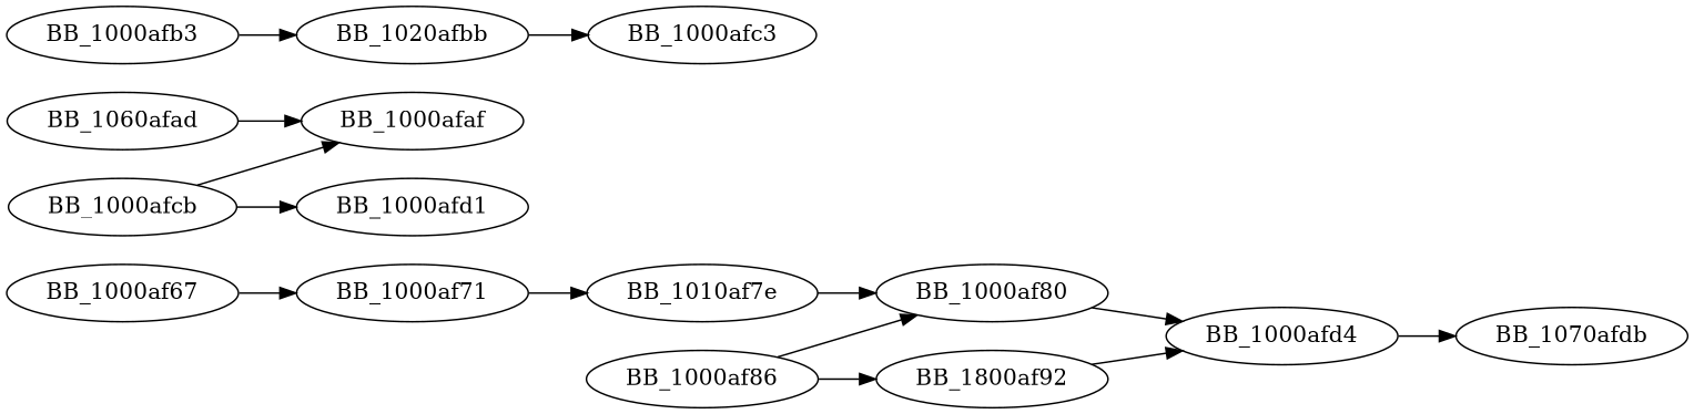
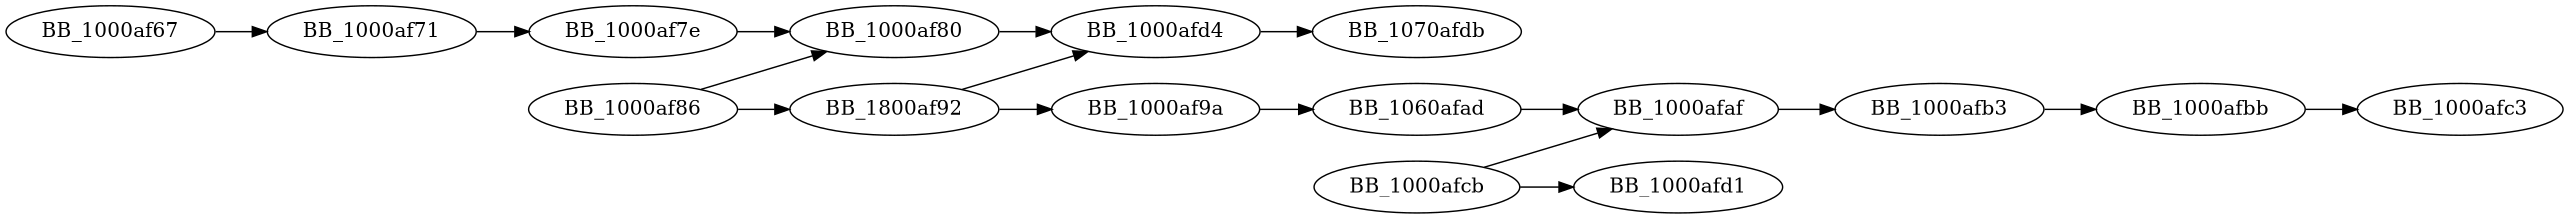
  digraph {
    rankdir=LR
    BB_1000af67
    BB_1000af71
-   BB_1000af7e [label=BB_1010af7e]
+   BB_1000af7e
    BB_1000af80
    BB_1000afd4
    BB_1000af86
    n7 [label=BB_1800af92]
    n8 [label=BB_1070afdb]
+   BB_1000af9a
    n10 [label=BB_1060afad]
    BB_1000afaf
    BB_1000afb3
-   BB_1000afbb [label=BB_1020afbb]
+   BB_1000afbb
    BB_1000afcb
    BB_1000afd1
    BB_1000afc3
    BB_1000af67 -> BB_1000af71
    BB_1000af71 -> BB_1000af7e
    BB_1000af7e -> BB_1000af80
    BB_1000af80 -> BB_1000afd4
    BB_1000afd4 -> n8
    BB_1000af86 -> BB_1000af80
    BB_1000af86 -> n7
    n7 -> BB_1000afd4
+   n7 -> BB_1000af9a
+   BB_1000af9a -> n10
    n10 -> BB_1000afaf
+   BB_1000afaf -> BB_1000afb3
    BB_1000afb3 -> BB_1000afbb
    BB_1000afbb -> BB_1000afc3
    BB_1000afcb -> BB_1000afaf
    BB_1000afcb -> BB_1000afd1
  }
